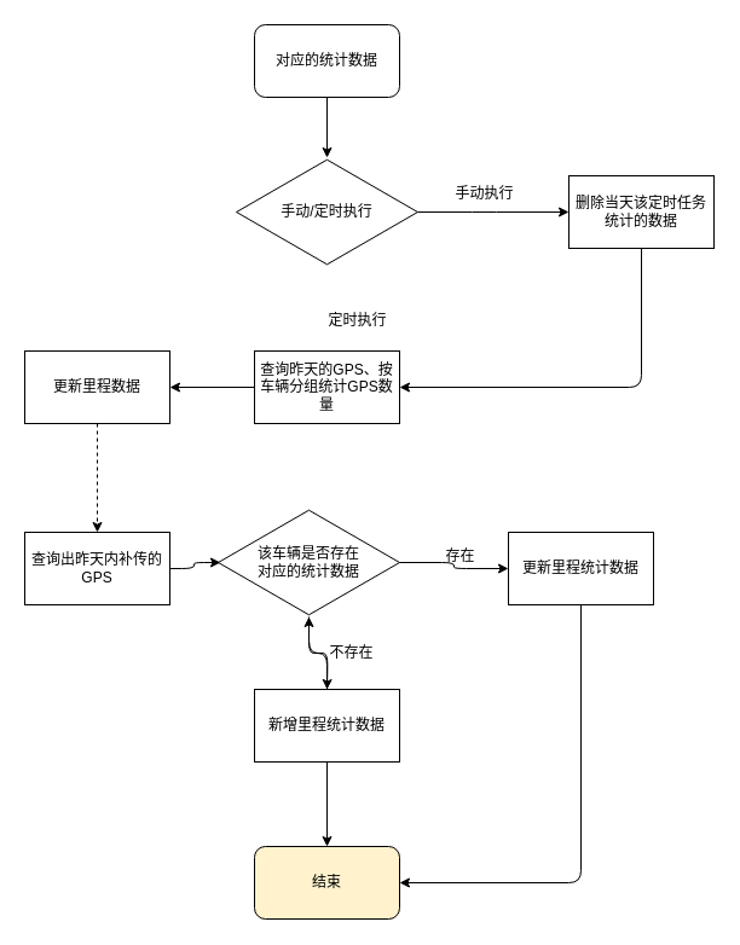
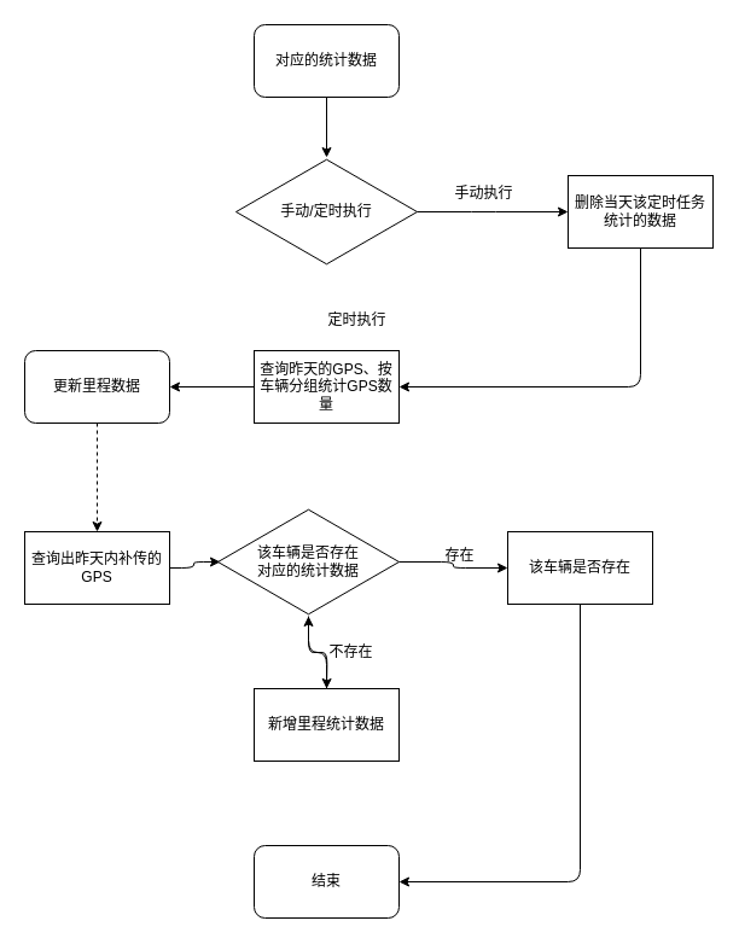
  <mxCell id="0" />
  <mxCell id="1" parent="0" />
  <mxCell id="2" style="edgeStyle=orthogonalEdgeStyle;html=1;exitX=0.5;exitY=1;exitDx=0;exitDy=0;" parent="1" source="3" target="4" edge="1"><mxGeometry relative="1" as="geometry" /></mxCell>
  <mxCell id="3" value="对应的统计数据" style="rounded=1;whiteSpace=wrap;html=1;" parent="1" vertex="1"><mxGeometry x="210" y="20" width="120" height="60" as="geometry" /></mxCell>
  <mxCell id="4" value="手动/定时执行" style="html=1;whiteSpace=wrap;aspect=fixed;shape=isoRectangle;" parent="1" vertex="1"><mxGeometry x="195" y="130" width="150" height="90" as="geometry" /></mxCell>
  <mxCell id="5" style="edgeStyle=orthogonalEdgeStyle;html=1;exitX=0.5;exitY=1;exitDx=0;exitDy=0;entryX=1;entryY=0.5;entryDx=0;entryDy=0;" parent="1" source="6" target="8" edge="1"><mxGeometry relative="1" as="geometry" /></mxCell>
  <mxCell id="6" value="删除当天该定时任务统计的数据" style="rounded=0;whiteSpace=wrap;html=1;" parent="1" vertex="1"><mxGeometry x="470" y="145" width="120" height="60" as="geometry" /></mxCell>
  <mxCell id="7" style="edgeStyle=orthogonalEdgeStyle;html=1;exitX=0;exitY=0.5;exitDx=0;exitDy=0;entryX=1;entryY=0.5;entryDx=0;entryDy=0;" parent="1" source="8" target="13" edge="1"><mxGeometry relative="1" as="geometry" /></mxCell>
  <mxCell id="8" value="查询昨天的GPS、按车辆分组统计GPS数量" style="rounded=0;whiteSpace=wrap;html=1;" parent="1" vertex="1"><mxGeometry x="210" y="290" width="120" height="60" as="geometry" /></mxCell>
  <mxCell id="9" value="" style="edgeStyle=orthogonalEdgeStyle;entryX=0;entryY=0.5;entryDx=0;entryDy=0;html=1;" parent="1" source="4" target="6" edge="1"><mxGeometry relative="1" as="geometry"><Array as="points"><mxPoint x="400" y="175" /><mxPoint x="400" y="175" /></Array></mxGeometry></mxCell>
  <mxCell id="10" value="手动执行" style="text;html=1;align=center;verticalAlign=middle;resizable=0;points=[];autosize=1;strokeColor=none;rotation=0;" parent="1" vertex="1"><mxGeometry x="370" y="150" width="60" height="20" as="geometry" /></mxCell>
  <mxCell id="11" value="定时执行" style="text;html=1;align=center;verticalAlign=middle;resizable=0;points=[];autosize=1;strokeColor=none;" parent="1" vertex="1"><mxGeometry x="265" y="255" width="60" height="20" as="geometry" /></mxCell>
  <mxCell id="12" style="edgeStyle=orthogonalEdgeStyle;html=1;exitX=0.5;exitY=1;exitDx=0;exitDy=0;entryX=0.5;entryY=0;entryDx=0;entryDy=0;dashed=1;" parent="1" source="13" target="15" edge="1"><mxGeometry relative="1" as="geometry" /></mxCell>
- <mxCell id="13" value="更新里程数据" style="whiteSpace=wrap;html=1;" parent="1" vertex="1"><mxGeometry x="20" y="290" width="120" height="60" as="geometry" /></mxCell>
+ <mxCell id="13" value="更新里程数据" style="whiteSpace=wrap;html=1;rounded=1;" parent="1" vertex="1"><mxGeometry x="20" y="290" width="120" height="60" as="geometry" /></mxCell>
  <mxCell id="14" style="edgeStyle=orthogonalEdgeStyle;html=1;exitX=1;exitY=0.5;exitDx=0;exitDy=0;entryX=0.013;entryY=0.5;entryDx=0;entryDy=0;entryPerimeter=0;" parent="1" source="15" target="18" edge="1"><mxGeometry relative="1" as="geometry" /></mxCell>
  <mxCell id="15" value="查询出昨天内补传的GPS" style="whiteSpace=wrap;html=1;" parent="1" vertex="1"><mxGeometry x="20" y="440" width="120" height="60" as="geometry" /></mxCell>
  <mxCell id="16" style="edgeStyle=orthogonalEdgeStyle;html=1;" parent="1" source="18" edge="1"><mxGeometry relative="1" as="geometry"><mxPoint x="270" y="570" as="targetPoint" /></mxGeometry></mxCell>
  <mxCell id="17" style="edgeStyle=orthogonalEdgeStyle;html=1;entryX=0;entryY=0.5;entryDx=0;entryDy=0;" parent="1" source="18" target="24" edge="1"><mxGeometry relative="1" as="geometry"><mxPoint x="410" y="470" as="targetPoint" /></mxGeometry></mxCell>
  <mxCell id="18" value="该车辆是否存在&lt;br&gt;对应的统计数据" style="html=1;whiteSpace=wrap;aspect=fixed;shape=isoRectangle;" parent="1" vertex="1"><mxGeometry x="180" y="420" width="150" height="90" as="geometry" /></mxCell>
  <mxCell id="19" value="" style="edgeStyle=orthogonalEdgeStyle;html=1;" parent="1" source="21" target="18" edge="1"><mxGeometry relative="1" as="geometry" /></mxCell>
- <mxCell id="20" style="edgeStyle=orthogonalEdgeStyle;html=1;exitX=0.5;exitY=1;exitDx=0;exitDy=0;entryX=0.5;entryY=0;entryDx=0;entryDy=0;" parent="1" source="21" target="26" edge="1"><mxGeometry relative="1" as="geometry" /></mxCell>
  <mxCell id="21" value="新增里程统计数据" style="whiteSpace=wrap;html=1;" parent="1" vertex="1"><mxGeometry x="210" y="570" width="120" height="60" as="geometry" /></mxCell>
  <mxCell id="22" value="不存在" style="text;html=1;align=center;verticalAlign=middle;resizable=0;points=[];autosize=1;strokeColor=none;" parent="1" vertex="1"><mxGeometry x="265" y="530" width="50" height="20" as="geometry" /></mxCell>
  <mxCell id="23" style="edgeStyle=orthogonalEdgeStyle;html=1;exitX=0.5;exitY=1;exitDx=0;exitDy=0;entryX=1;entryY=0.5;entryDx=0;entryDy=0;" parent="1" source="24" target="26" edge="1"><mxGeometry relative="1" as="geometry" /></mxCell>
- <mxCell id="24" value="更新里程统计数据" style="whiteSpace=wrap;html=1;" parent="1" vertex="1"><mxGeometry x="420" y="440" width="120" height="60" as="geometry" /></mxCell>
+ <mxCell id="24" value="该车辆是否存在" style="whiteSpace=wrap;html=1;" parent="1" vertex="1"><mxGeometry x="420" y="440" width="120" height="60" as="geometry" /></mxCell>
  <mxCell id="25" value="存在" style="text;html=1;align=center;verticalAlign=middle;resizable=0;points=[];autosize=1;strokeColor=none;" parent="1" vertex="1"><mxGeometry x="360" y="450" width="40" height="20" as="geometry" /></mxCell>
- <mxCell id="26" value="结束" style="rounded=1;whiteSpace=wrap;html=1;fillColor=#fff2cc;" parent="1" vertex="1"><mxGeometry x="210" y="700" width="120" height="60" as="geometry" /></mxCell>
+ <mxCell id="26" value="结束" style="rounded=1;whiteSpace=wrap;html=1;" parent="1" vertex="1"><mxGeometry x="210" y="700" width="120" height="60" as="geometry" /></mxCell>
